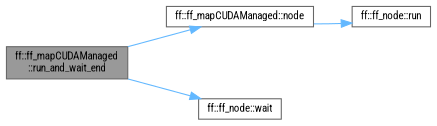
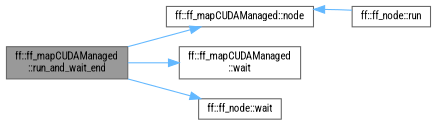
  digraph {
    fontname="Roboto Condensed"
    rankdir=LR
    node [color=grey40 fillcolor=white fontname="Roboto Condensed" fontsize=10 shape=box style=filled]
    edge [color=steelblue1 fontname="Roboto Condensed" fontsize=10 labelfontname=Helvetica labelfontsize=10 style=solid]
    n1 [color=gray40 fillcolor=grey60 fontcolor=black height=0.2 label="ff::ff_mapCUDAManaged\l::run_and_wait_end" width=0.4]
    n2 [height=0.2 label="ff::ff_mapCUDAManaged::node" width=0.4]
+   n3 [height=0.2 label="ff::ff_mapCUDAManaged\l::wait" width=0.4]
    n4 [height=0.2 label="ff::ff_node::wait" width=0.4]
    n5 [height=0.2 label="ff::ff_node::run" width=0.4]
    n1 -> n2
+   n1 -> n3
    n1 -> n4
-   n2 -> n5
+   n5 -> n2
  }
